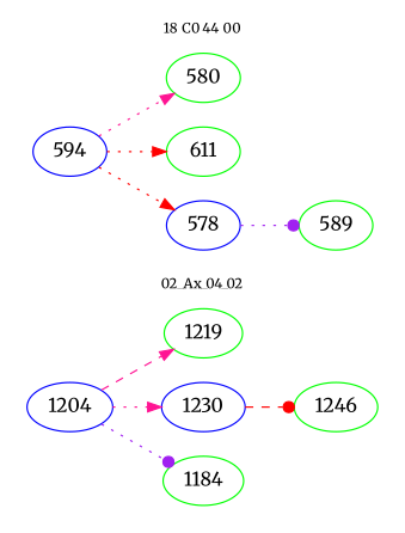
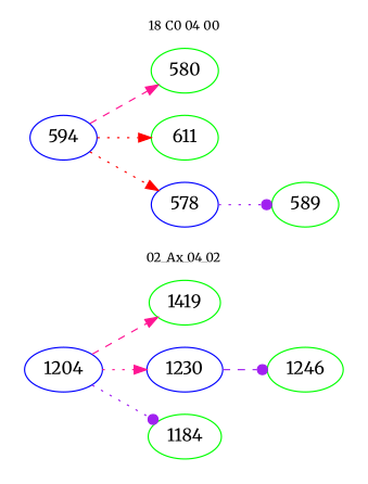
  digraph {
    fontname=Merriweather
    rankdir=LR
    node [color=green fontname=Merriweather]
    edge [arrowhead=normal color=purple fontname=Merriweather style=dotted]
    n1 [color=blue label=1204]
    n2 [label=1184]
    n3 [color=blue label=1230]
-   n4 [label=1219]
+   n4 [label=1419]
    n5 [label=1246]
    n6 [color=blue label=594]
    n7 [color=blue label=578]
    n8 [label=611]
    n9 [label=580]
    n10 [label=589]
    subgraph cluster_1 {
      color=white
      fontsize=10
      label="02_Ax_04_02"
      n1
      n2
      n3
      n4
      n5
    }
    subgraph cluster_2 {
      color=white
      fontsize=10
-     label="18_C0_44_00"
+     label="18_C0_04_00"
      n6
      n7
      n8
      n9
      n10
    }
    n1 -> n2 [arrowhead=dot]
    n1 -> n3 [color=deeppink]
    n1 -> n4 [color=deeppink style=dashed]
-   n3 -> n5 [arrowhead=dot color=red style=dashed]
+   n3 -> n5 [arrowhead=dot style=dashed]
    n6 -> n7 [color=red]
    n6 -> n8 [color=red]
-   n6 -> n9 [color=deeppink]
+   n6 -> n9 [color=deeppink style=dashed]
    n7 -> n10 [arrowhead=dot]
  }
